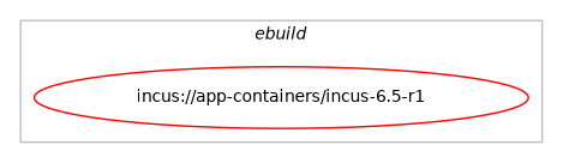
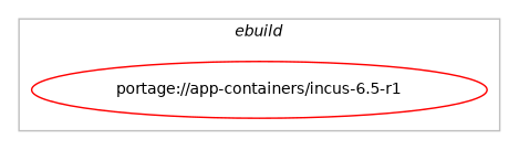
  digraph {
    compound=true
    concentrate=true
    fontname=Helvetica
    fontsize=10
    newrank=true
    rankdir=LR
    ranksep=1.5
-   n1 [color=red fontname=Helvetica fontsize=10 label="incus://app-containers/incus-6.5-r1" width=4]
+   n1 [color=red fontname=Helvetica fontsize=10 label="portage://app-containers/incus-6.5-r1" width=4]
    subgraph cluster_1 {
      color=gray
      label=<<i>ebuild</i>>
      n1
    }
    subgraph cluster_2 {
      color=gray
      label=<<i>dependencies</i>>
      subgraph cluster_3 {
        color=gray
        fillcolor="#eeeeee"
        label=<<i>compile</i>>
        style=filled
      }
      subgraph cluster_4 {
        color=gray
        fillcolor="#eeeeee"
        label=<<i>compile and run</i>>
        style=filled
      }
      subgraph cluster_5 {
        color=gray
        fillcolor="#eeeeee"
        label=<<i>run</i>>
        style=filled
      }
    }
    subgraph cluster_6 {
      color=gray
      label=<<i>candidates</i>>
      rank=same
    }
  }
